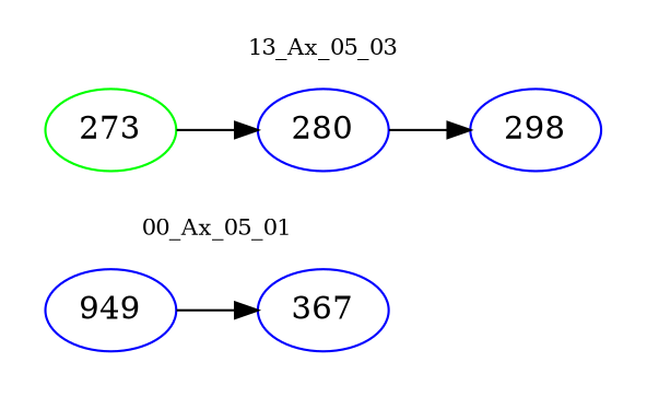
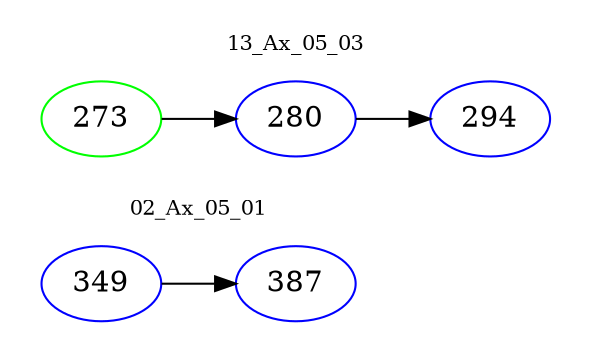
  digraph {
    rankdir=LR
    node [color=blue]
    edge [color=black]
-   n1 [label=949]
-   n2 [label=367]
+   n1 [label=349]
+   n2 [label=387]
    n3 [color=green label=273]
    n4 [label=280]
-   n5 [label=298]
+   n5 [label=294]
    subgraph cluster_1 {
      color=white
      fontsize=10
-     label="00_Ax_05_01"
+     label="02_Ax_05_01"
      n1
      n2
    }
    subgraph cluster_2 {
      color=white
      fontsize=10
      label="13_Ax_05_03"
      n3
      n4
      n5
    }
    n1 -> n2
    n3 -> n4
    n4 -> n5
  }
